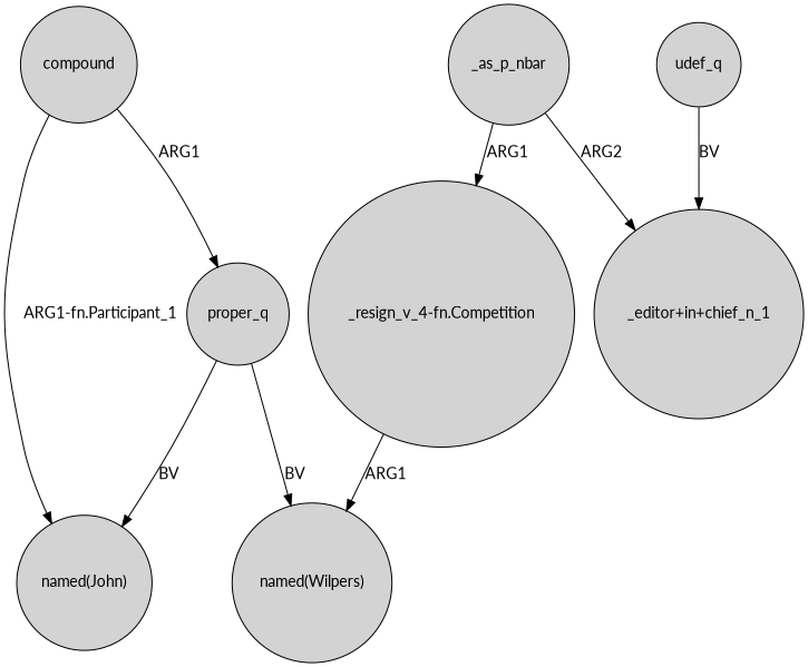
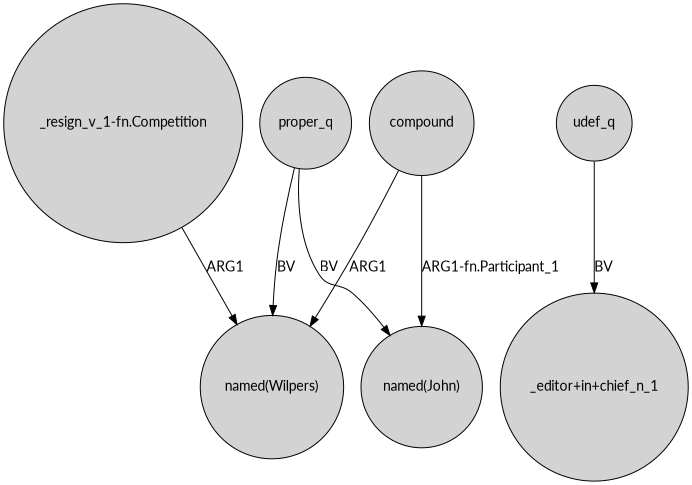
  digraph {
    fontname=Lato
    node [fontname=Lato shape=circle style=filled]
    edge [fontname=Lato]
    compound
    "named(John)"
    "named(Wilpers)"
-   "_resign_v_1-fn.Competition" [label="_resign_v_4-fn.Competition"]
-   _as_p_nbar
+   "_resign_v_1-fn.Competition"
    "_editor+in+chief_n_1"
    udef_q
    proper_q
    compound -> "named(John)" [label="ARG1-fn.Participant_1"]
-   compound -> proper_q [label=ARG1]
+   compound -> "named(Wilpers)" [label=ARG1]
    "_resign_v_1-fn.Competition" -> "named(Wilpers)" [label=ARG1]
-   _as_p_nbar -> "_resign_v_1-fn.Competition" [label=ARG1]
-   _as_p_nbar -> "_editor+in+chief_n_1" [label=ARG2]
    udef_q -> "_editor+in+chief_n_1" [label=BV]
    proper_q -> "named(John)" [label=BV]
    proper_q -> "named(Wilpers)" [label=BV]
  }
